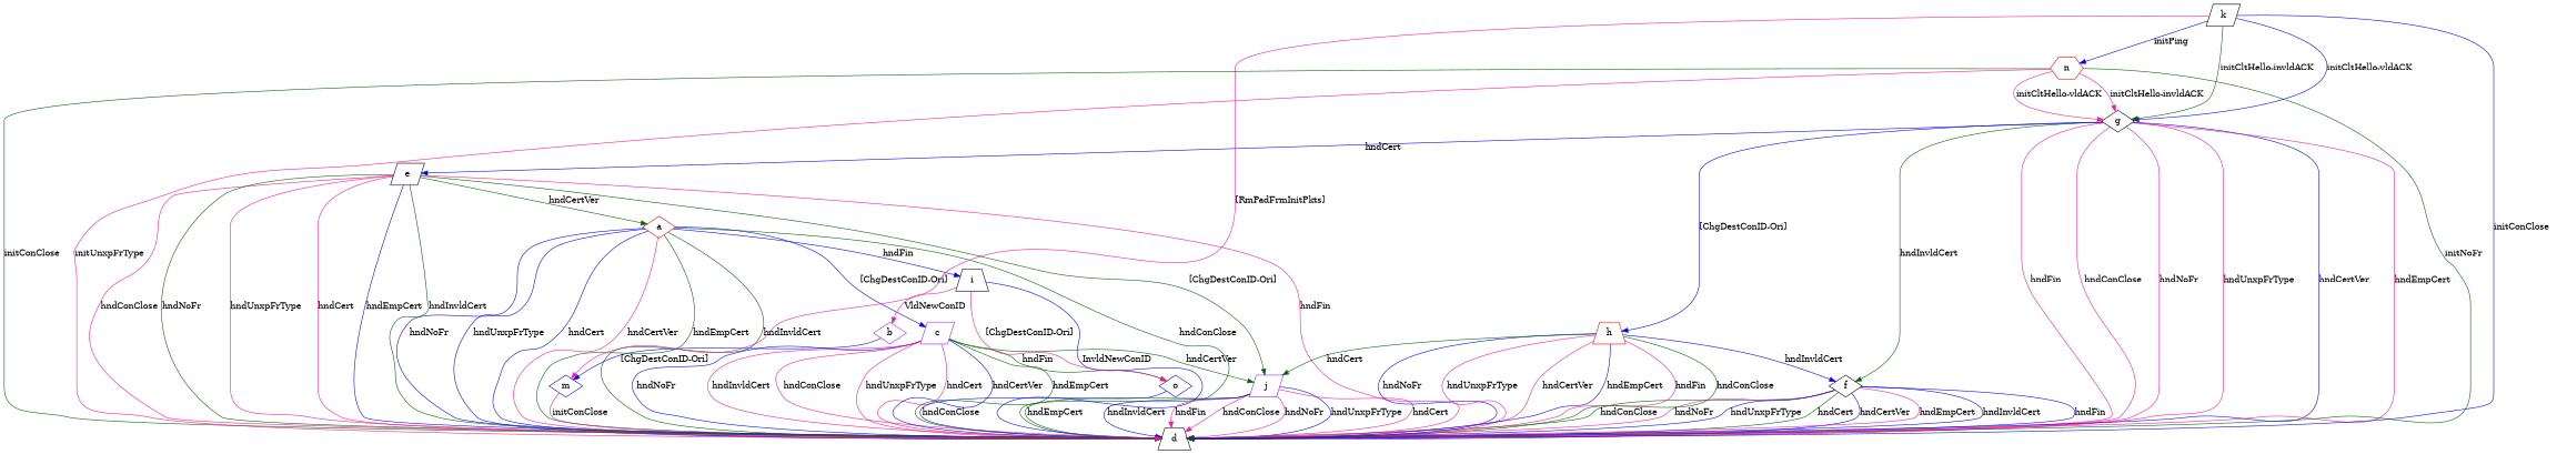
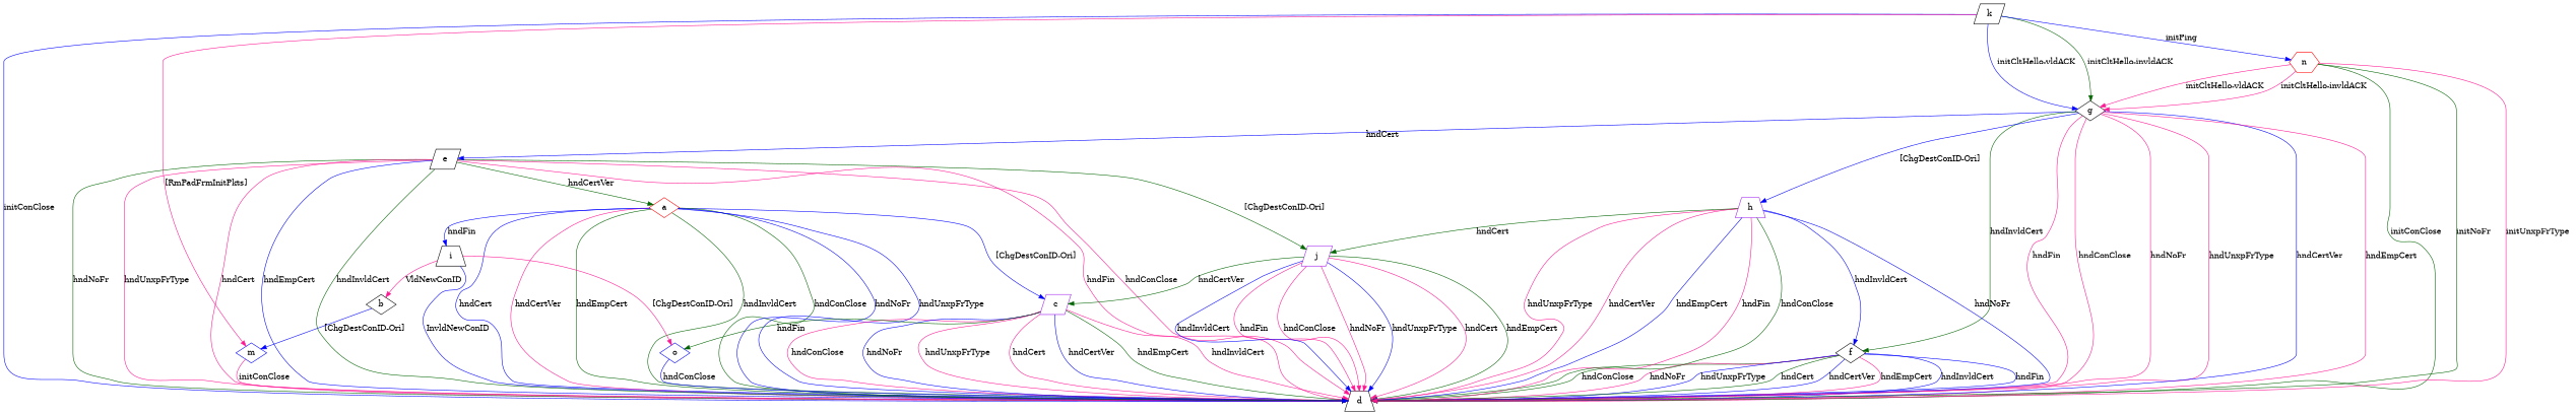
  digraph {
    node [color=black shape=diamond]
    edge [color=deeppink]
    a [color=red]
    c [color=purple shape=parallelogram]
    d [shape=trapezium]
    i [shape=trapezium]
    o [color=blue]
-   b [color=purple]
+   b
    m [color=blue]
    e [shape=parallelogram]
    j [color=purple shape=parallelogram]
    f
    g
-   h [color=red shape=trapezium]
+   h [color=purple shape=trapezium]
    k [shape=parallelogram]
    n [color=red shape=hexagon]
    a -> c [color=blue label="[ChgDestConID-Ori] "]
    a -> d [color=darkgreen label="hndConClose "]
    a -> d [color=blue label="hndNoFr "]
    a -> d [color=blue label="hndUnxpFrType "]
    a -> d [color=blue label="hndCert "]
    a -> d [label="hndCertVer "]
    a -> d [color=darkgreen label="hndEmpCert "]
    a -> d [color=darkgreen label="hndInvldCert "]
    a -> i [color=blue label="hndFin "]
    c -> d [label="hndConClose "]
    c -> d [color=blue label="hndNoFr "]
    c -> d [label="hndUnxpFrType "]
    c -> d [label="hndCert "]
    c -> d [color=blue label="hndCertVer "]
    c -> d [color=darkgreen label="hndEmpCert "]
    c -> d [label="hndInvldCert "]
    c -> o [color=darkgreen label="hndFin "]
    i -> d [color=blue label="InvldNewConID "]
    i -> o [label="[ChgDestConID-Ori] "]
    i -> b [label="VldNewConID "]
    o -> d [color=blue label="hndConClose "]
    b -> m [color=blue label="[ChgDestConID-Ori] "]
    m -> d [label="initConClose "]
    e -> a [color=darkgreen label="hndCertVer "]
    e -> d [label="hndFin "]
    e -> d [label="hndConClose "]
    e -> d [color=darkgreen label="hndNoFr "]
    e -> d [label="hndUnxpFrType "]
    e -> d [label="hndCert "]
    e -> d [color=blue label="hndEmpCert "]
    e -> d [color=darkgreen label="hndInvldCert "]
    e -> j [color=darkgreen label="[ChgDestConID-Ori] "]
-   c -> j [color=darkgreen label="hndCertVer "]
+   j -> c [color=darkgreen label="hndCertVer "]
    j -> d [label="hndFin "]
    j -> d [label="hndConClose "]
    j -> d [label="hndNoFr "]
    j -> d [color=blue label="hndUnxpFrType "]
    j -> d [label="hndCert "]
    j -> d [color=darkgreen label="hndEmpCert "]
    j -> d [color=blue label="hndInvldCert "]
    f -> d [color=blue label="hndFin "]
    f -> d [color=darkgreen label="hndConClose "]
    f -> d [label="hndNoFr "]
    f -> d [color=blue label="hndUnxpFrType "]
    f -> d [color=darkgreen label="hndCert "]
    f -> d [color=blue label="hndCertVer "]
    f -> d [label="hndEmpCert "]
    f -> d [color=blue label="hndInvldCert "]
    g -> d [label="hndFin "]
    g -> d [label="hndConClose "]
    g -> d [label="hndNoFr "]
    g -> d [label="hndUnxpFrType "]
    g -> d [color=blue label="hndCertVer "]
    g -> d [label="hndEmpCert "]
    g -> e [color=blue label="hndCert "]
    g -> f [color=darkgreen label="hndInvldCert "]
    g -> h [color=blue label="[ChgDestConID-Ori] "]
    h -> d [label="hndFin "]
    h -> d [color=darkgreen label="hndConClose "]
    h -> d [color=blue label="hndNoFr "]
    h -> d [label="hndUnxpFrType "]
    h -> d [label="hndCertVer "]
    h -> d [color=blue label="hndEmpCert "]
    h -> j [color=darkgreen label="hndCert "]
    h -> f [color=blue label="hndInvldCert "]
    k -> d [color=blue label="initConClose "]
    k -> m [label="[RmPadFrmInitPkts] "]
    k -> g [color=blue label="initCltHello-vldACK "]
    k -> g [color=darkgreen label="initCltHello-invldACK "]
    k -> n [color=blue label="initPing "]
    n -> d [color=darkgreen label="initConClose "]
    n -> d [color=darkgreen label="initNoFr "]
    n -> d [label="initUnxpFrType "]
    n -> g [label="initCltHello-vldACK "]
    n -> g [label="initCltHello-invldACK "]
  }
